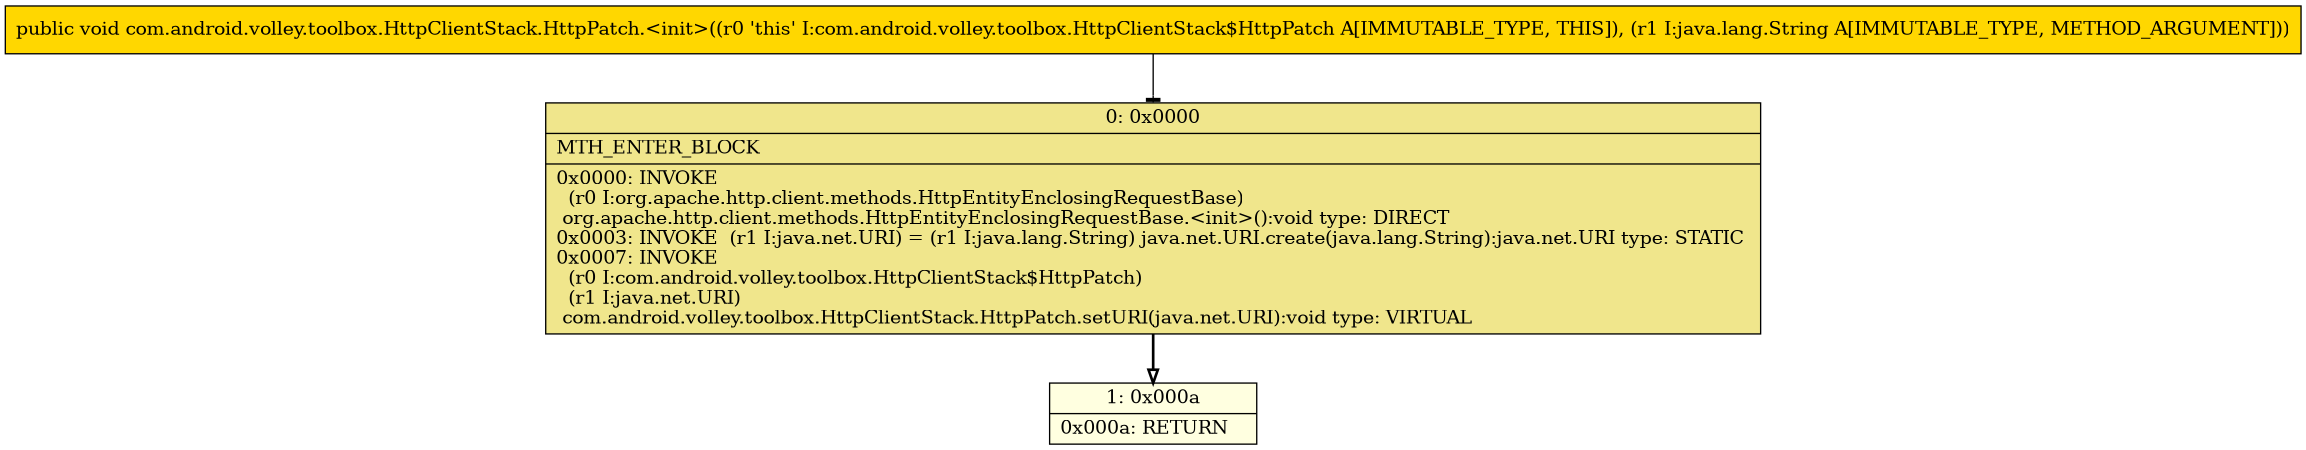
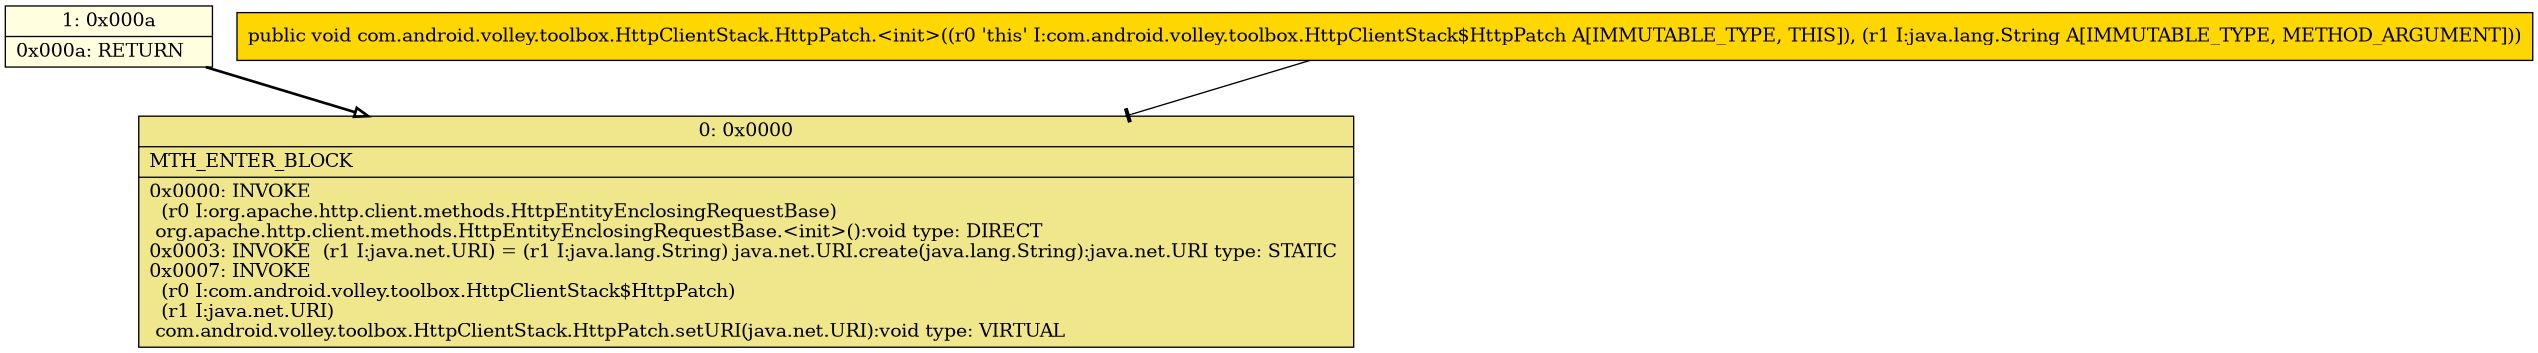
  digraph {
    node [shape=record style=filled]
    n1 [label="{0\:\ 0x0000|MTH_ENTER_BLOCK\l|0x0000: INVOKE  \l  (r0 I:org.apache.http.client.methods.HttpEntityEnclosingRequestBase)\l org.apache.http.client.methods.HttpEntityEnclosingRequestBase.\<init\>():void type: DIRECT \l0x0003: INVOKE  (r1 I:java.net.URI) = (r1 I:java.lang.String) java.net.URI.create(java.lang.String):java.net.URI type: STATIC \l0x0007: INVOKE  \l  (r0 I:com.android.volley.toolbox.HttpClientStack$HttpPatch)\l  (r1 I:java.net.URI)\l com.android.volley.toolbox.HttpClientStack.HttpPatch.setURI(java.net.URI):void type: VIRTUAL \l}" fillcolor=khaki]
    n2 [label="{1\:\ 0x000a|0x000a: RETURN   \l}" fillcolor=lightyellow]
    n3 [label="{public void com.android.volley.toolbox.HttpClientStack.HttpPatch.\<init\>((r0 'this' I:com.android.volley.toolbox.HttpClientStack$HttpPatch A[IMMUTABLE_TYPE, THIS]), (r1 I:java.lang.String A[IMMUTABLE_TYPE, METHOD_ARGUMENT])) }" fillcolor=gold]
-   n1 -> n2 [style=bold arrowhead=onormal]
+   n2 -> n1 [style=bold arrowhead=onormal]
    n3 -> n1 [style=solid arrowhead=tee]
  }
